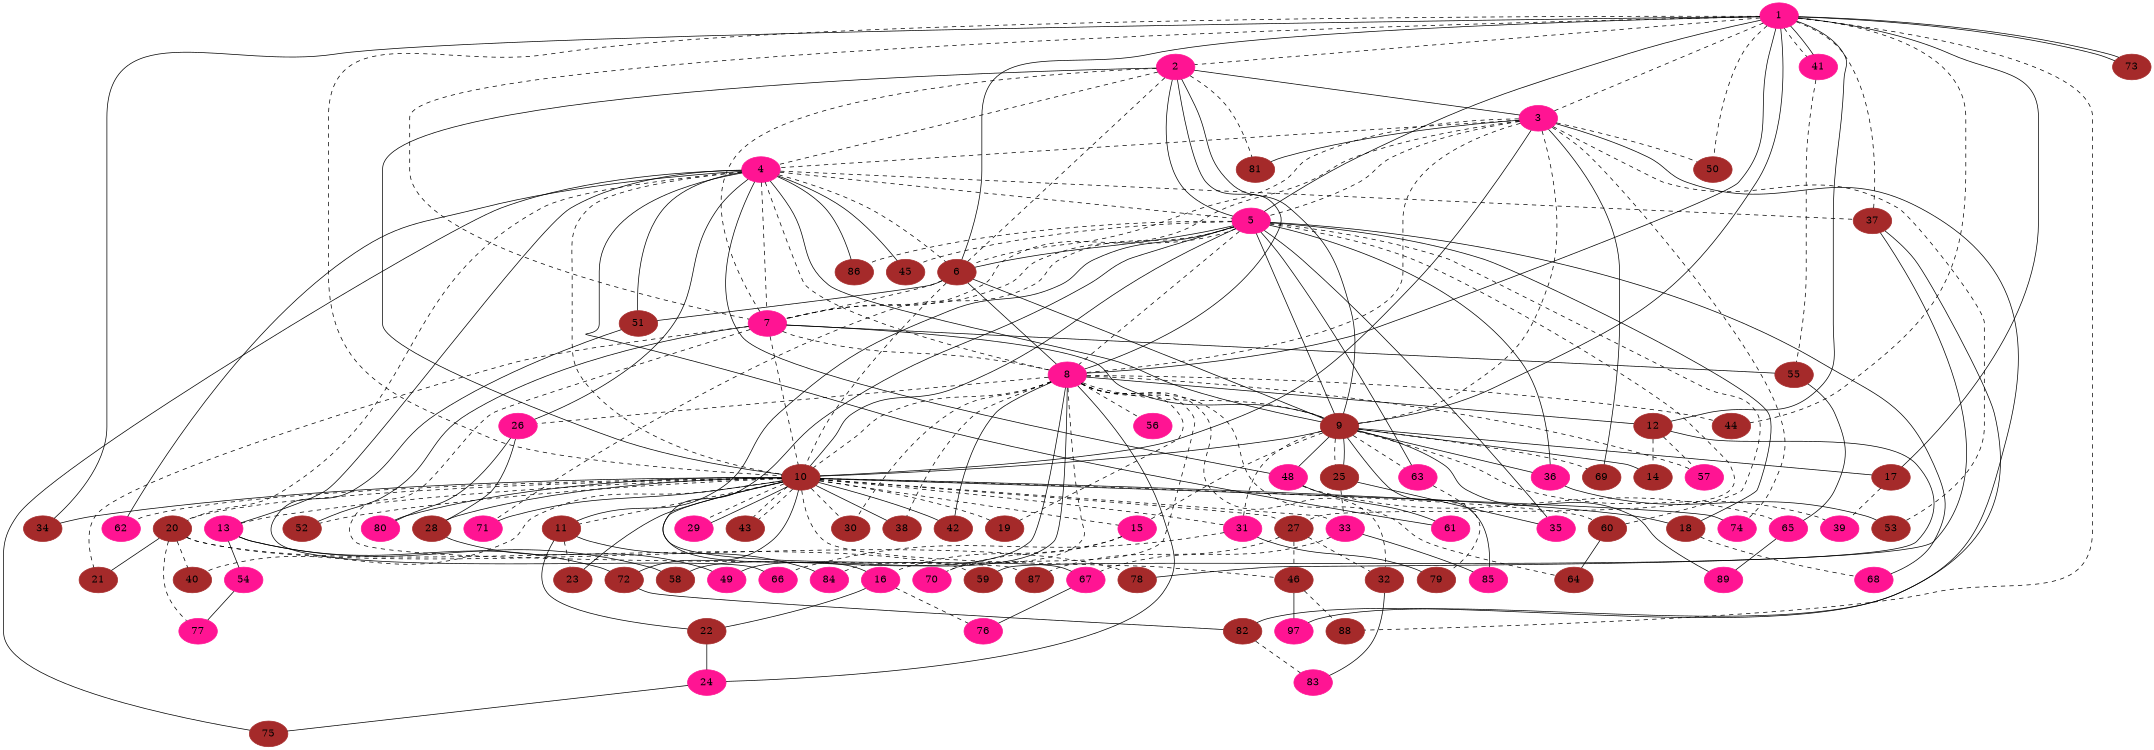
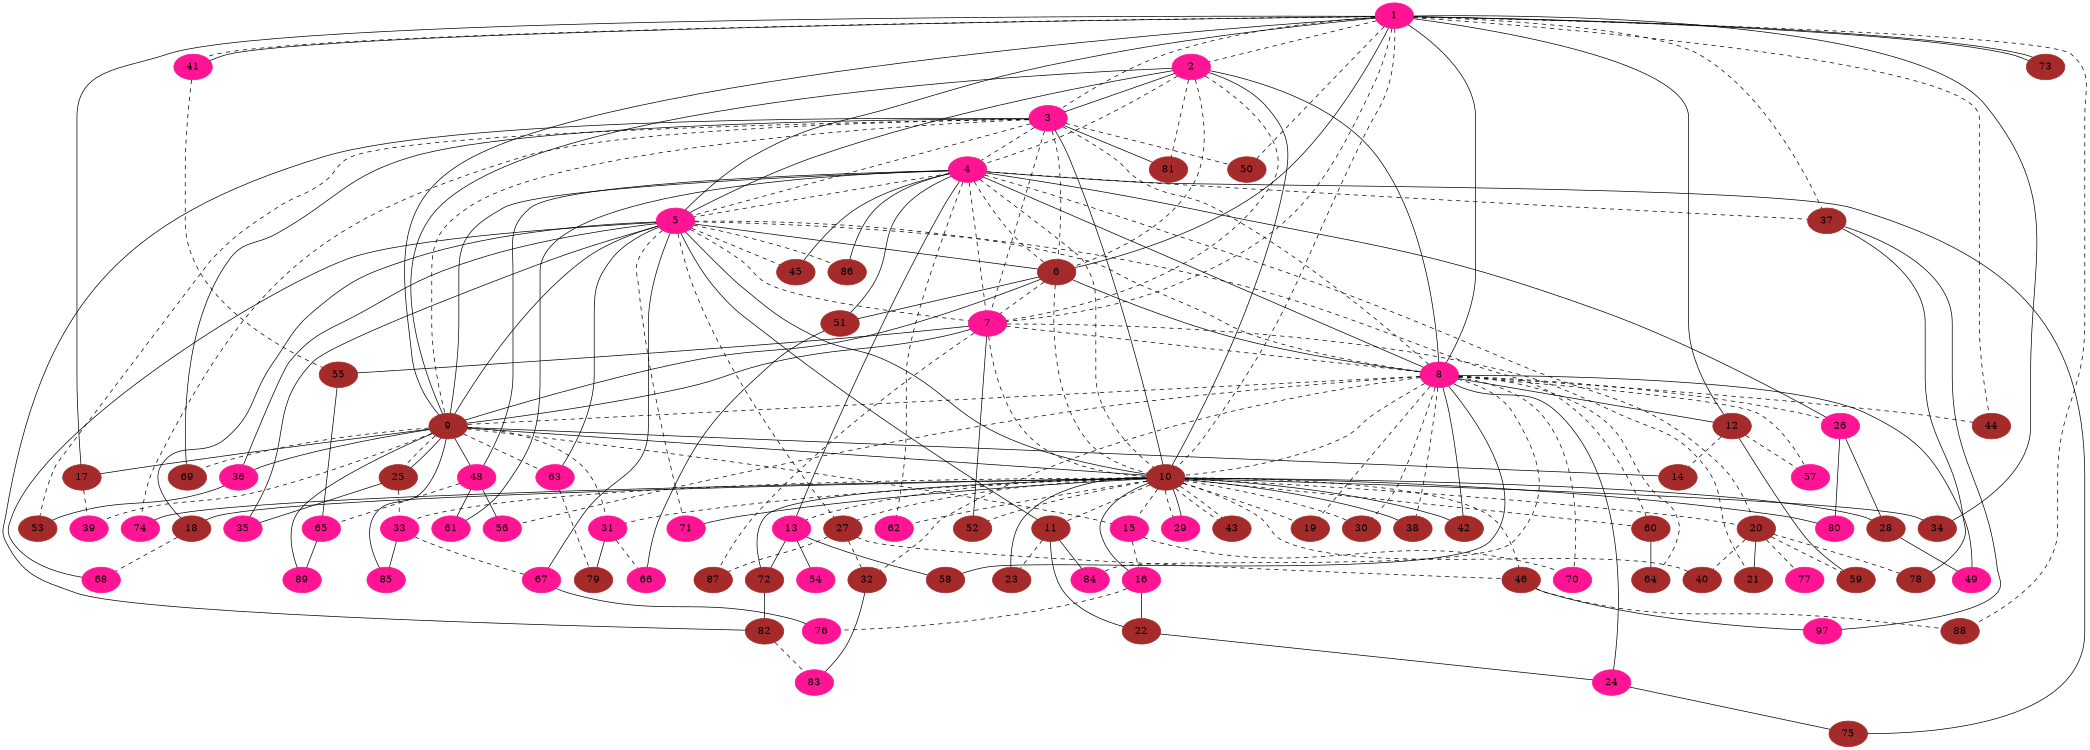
  graph {
    node [color=brown style=filled]
    edge [style=dashed]
    1 [color=deeppink]
    2 [color=deeppink]
    3 [color=deeppink]
    5 [color=deeppink]
    6
    7 [color=deeppink]
    8 [color=deeppink]
    9
    10
    12
    17
    34
    37
    41 [color=deeppink]
    44
    50
    73
    88
    4 [color=deeppink]
    81
    53
    69
    74 [color=deeppink]
    82
    13 [color=deeppink]
    20
    26 [color=deeppink]
    45
    48 [color=deeppink]
    51
    61 [color=deeppink]
    62 [color=deeppink]
    75
    86
    11
    18
    27
    35 [color=deeppink]
    36 [color=deeppink]
    60
    63 [color=deeppink]
    67 [color=deeppink]
    68 [color=deeppink]
    71 [color=deeppink]
    21
    52
    55
    87
    19
    24 [color=deeppink]
    30
    32
    38
    42
    49 [color=deeppink]
    56 [color=deeppink]
    57 [color=deeppink]
    58
    64
    70 [color=deeppink]
    84 [color=deeppink]
    14
    15 [color=deeppink]
    25
    31 [color=deeppink]
    39 [color=deeppink]
    85 [color=deeppink]
    89 [color=deeppink]
    16 [color=deeppink]
    23
    28
    29 [color=deeppink]
    33 [color=deeppink]
    40
    43
    46
    72
    80 [color=deeppink]
    59
    78
    n81 [color=deeppink label=97]
    83 [color=deeppink]
    54 [color=deeppink]
    77 [color=deeppink]
    65 [color=deeppink]
    66 [color=deeppink]
    22
    79
    76 [color=deeppink]
    1 -- 2
    1 -- 3
    1 -- 5 [style=solid]
    1 -- 6 [style=solid]
    1 -- 7
    1 -- 8 [style=solid]
    1 -- 9 [style=solid]
    1 -- 10
    1 -- 12 [style=solid]
    1 -- 17 [style=solid]
    1 -- 34 [style=solid]
    1 -- 37
    1 -- 41
    1 -- 41 [style=solid]
    1 -- 44
    1 -- 50
    1 -- 73 [style=solid]
    1 -- 73 [style=solid]
    1 -- 88
    2 -- 3 [style=solid]
    2 -- 5 [style=solid]
    2 -- 6
    2 -- 7
    2 -- 8 [style=solid]
    2 -- 9 [style=solid]
    2 -- 10 [style=solid]
    2 -- 4
    2 -- 81
    3 -- 5
    3 -- 6
    3 -- 7
    3 -- 8
    3 -- 9
    3 -- 10 [style=solid]
    3 -- 50
    3 -- 4
    3 -- 81 [style=solid]
    3 -- 53
    3 -- 69 [style=solid]
    3 -- 74
    3 -- 82 [style=solid]
    5 -- 6 [style=solid]
    5 -- 7
    5 -- 8
    5 -- 9 [style=solid]
    5 -- 10 [style=solid]
    5 -- 45
    5 -- 86
    5 -- 11 [style=solid]
    5 -- 18 [style=solid]
    5 -- 27
    5 -- 35 [style=solid]
    5 -- 36 [style=solid]
    5 -- 60
    5 -- 63 [style=solid]
    5 -- 67 [style=solid]
    5 -- 68 [style=solid]
    5 -- 71
    6 -- 7
    6 -- 8 [style=solid]
    6 -- 9 [style=solid]
    6 -- 10
    6 -- 51 [style=solid]
    7 -- 8
    7 -- 9 [style=solid]
    7 -- 10
    7 -- 21
    7 -- 52 [style=solid]
    7 -- 55 [style=solid]
    7 -- 87
    8 -- 9
    8 -- 10
    8 -- 12 [style=solid]
    8 -- 44
    8 -- 26
    8 -- 19
    8 -- 24 [style=solid]
    8 -- 30
    8 -- 32
    8 -- 38
    8 -- 42 [style=solid]
    8 -- 49 [style=solid]
    8 -- 56
    8 -- 57
    8 -- 58 [style=solid]
    8 -- 64
    8 -- 70
    8 -- 84
    9 -- 10 [style=solid]
    9 -- 17 [style=solid]
    9 -- 69
    9 -- 48 [style=solid]
    9 -- 36 [style=solid]
    9 -- 63
    9 -- 14 [style=solid]
    9 -- 15
    9 -- 25
    9 -- 25 [style=solid]
    9 -- 31
    9 -- 39
    9 -- 85 [style=solid]
    9 -- 89 [style=solid]
    10 -- 34 [style=solid]
    10 -- 74 [style=solid]
    10 -- 13
    10 -- 20
    10 -- 62
    10 -- 11
    10 -- 18 [style=solid]
    10 -- 27
    10 -- 60
    10 -- 71 [style=solid]
    10 -- 52
    10 -- 19
    10 -- 30
    10 -- 38 [style=solid]
    10 -- 42 [style=solid]
    10 -- 15
    10 -- 31
    10 -- 16 [style=solid]
    10 -- 23 [style=solid]
    10 -- 28 [style=solid]
    10 -- 29
    10 -- 29 [style=solid]
    10 -- 33
    10 -- 40
    10 -- 43
    10 -- 43
    10 -- 46
    10 -- 72 [style=solid]
    10 -- 80 [style=solid]
    12 -- 57
    12 -- 14
    12 -- 59 [style=solid]
    17 -- 39
    37 -- 78 [style=solid]
    37 -- n81 [style=solid]
    41 -- 55
    4 -- 5
    4 -- 6
    4 -- 7
-   4 -- 8
+   4 -- 8 [style=solid]
    4 -- 9 [style=solid]
    4 -- 10
    4 -- 37
    4 -- 13 [style=solid]
    4 -- 20
    4 -- 26 [style=solid]
    4 -- 45 [style=solid]
    4 -- 48 [style=solid]
    4 -- 51 [style=solid]
    4 -- 61 [style=solid]
-   4 -- 62 [style=solid]
+   4 -- 62
    4 -- 75 [style=solid]
    4 -- 86 [style=solid]
    82 -- 83
    13 -- 58 [style=solid]
    13 -- 72 [style=solid]
    13 -- 54 [style=solid]
    20 -- 21 [style=solid]
    20 -- 40
    20 -- 59
    20 -- 78
    20 -- 77
    26 -- 28 [style=solid]
    26 -- 80 [style=solid]
    48 -- 61 [style=solid]
+   48 -- 56 [style=solid]
    48 -- 65
    51 -- 66 [style=solid]
    11 -- 84 [style=solid]
    11 -- 23
    11 -- 22 [style=solid]
    18 -- 68
    27 -- 87
    27 -- 32
    27 -- 46
    36 -- 53 [style=solid]
    60 -- 64 [style=solid]
    63 -- 79
    67 -- 76 [style=solid]
    55 -- 65 [style=solid]
    24 -- 75 [style=solid]
    32 -- 83 [style=solid]
    15 -- 70
    15 -- 16
    25 -- 35 [style=solid]
    25 -- 33
    31 -- 66
    31 -- 79 [style=solid]
    16 -- 22 [style=solid]
    16 -- 76
    28 -- 49 [style=solid]
    33 -- 67
    33 -- 85 [style=solid]
    46 -- 88
    46 -- n81 [style=solid]
    72 -- 82 [style=solid]
-   54 -- 77 [style=solid]
    65 -- 89 [style=solid]
    22 -- 24 [style=solid]
  }
